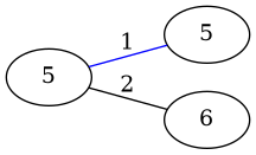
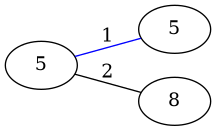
  graph {
    rankdir=LR
    n1 [label=5]
    n2 [label=5]
-   n3 [label=6]
+   n3 [label=8]
    n1 -- n2 [color=blue label=1]
    n1 -- n3 [color=black label=2]
  }
